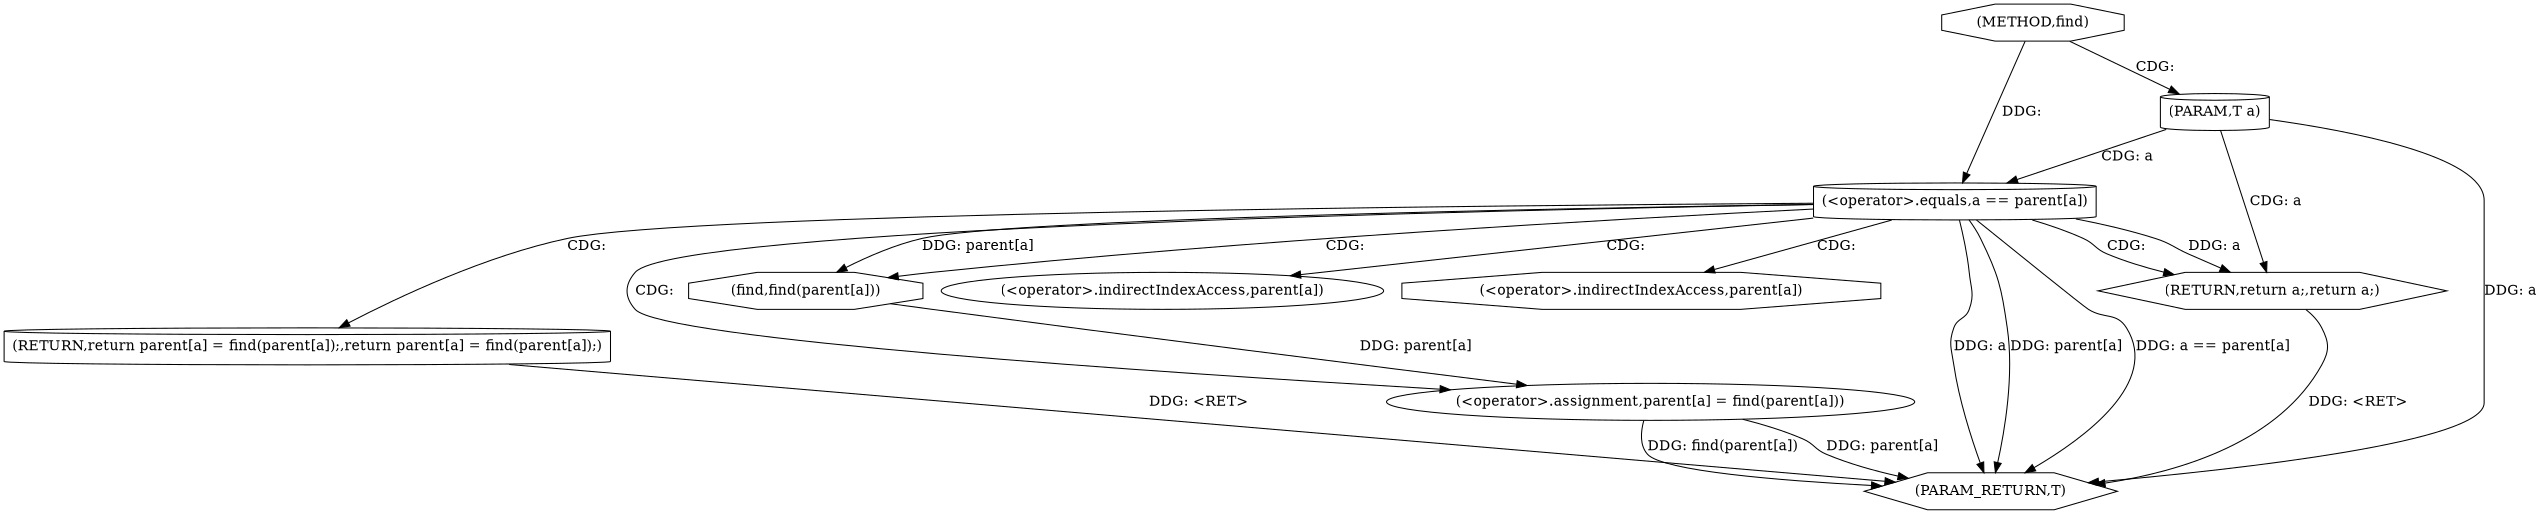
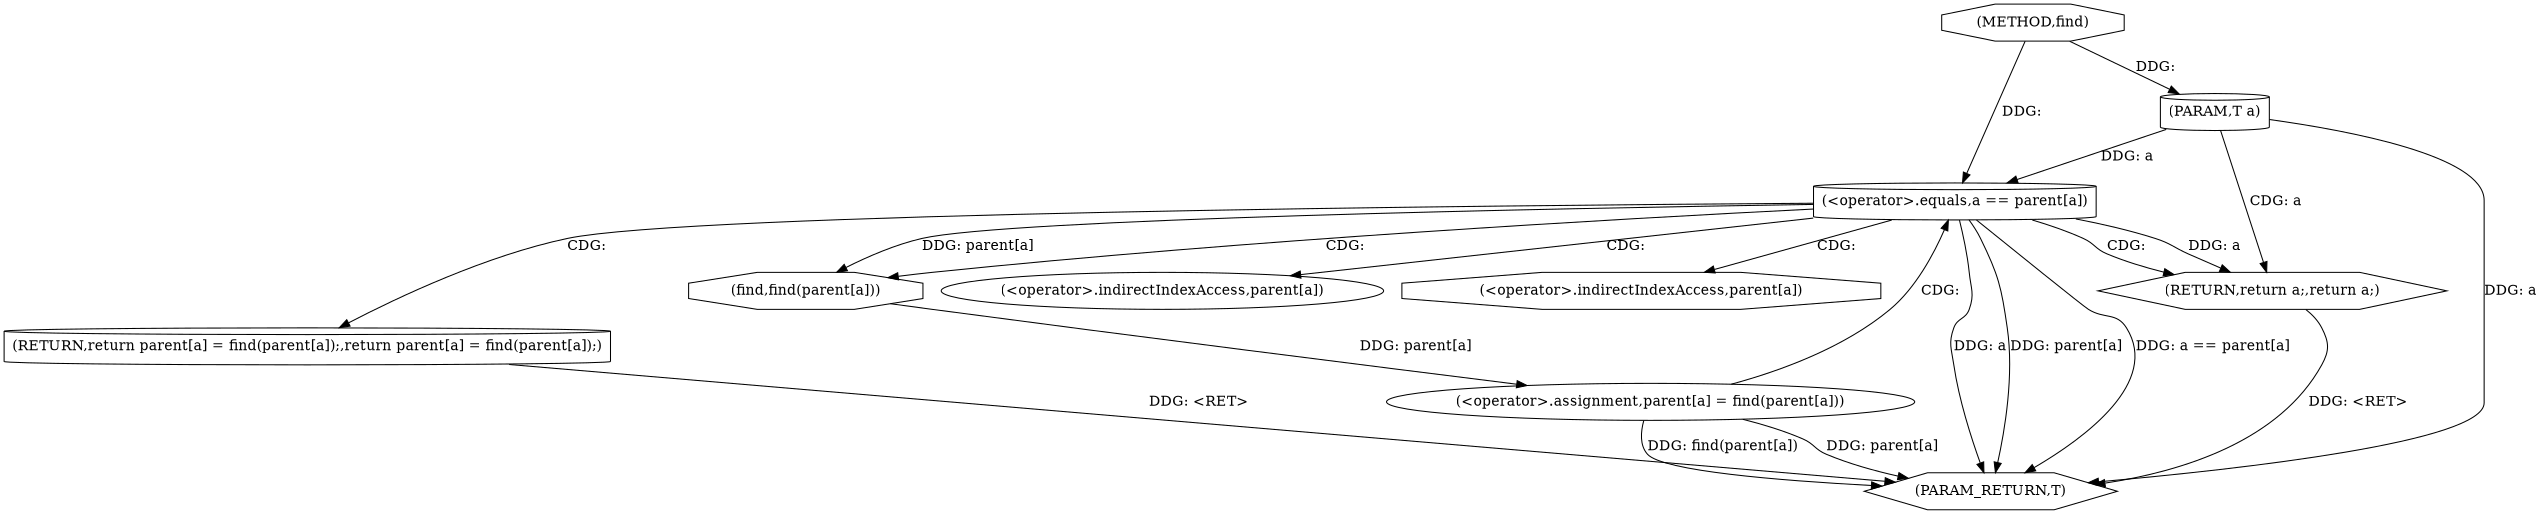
  digraph {
    node [shape=octagon]
    n1 [label="(METHOD,find)"]
    n2 [label="(PARAM,T a)" shape=cylinder]
    n3 [label="(<operator>.equals,a == parent[a])" shape=cylinder]
    n4 [label="(PARAM_RETURN,T)" shape=hexagon]
    n5 [label="(RETURN,return a;,return a;)" shape=hexagon]
    n6 [label="(RETURN,return parent[a] = find(parent[a]);,return parent[a] = find(parent[a]);)" shape=cylinder]
    n7 [label="(<operator>.assignment,parent[a] = find(parent[a]))" shape=ellipse]
    n8 [label="(find,find(parent[a]))"]
    n9 [label="(<operator>.indirectIndexAccess,parent[a])" shape=ellipse]
    n10 [label="(<operator>.indirectIndexAccess,parent[a])"]
-   n1 -> n2 [label="CDG: "]
+   n1 -> n2 [label="DDG: "]
    n1 -> n3 [label="DDG: "]
-   n2 -> n3 [label="CDG: a"]
+   n2 -> n3 [label="DDG: a"]
    n2 -> n4 [label="DDG: a"]
    n2 -> n5 [label="CDG: a"]
    n3 -> n4 [label="DDG: a"]
    n3 -> n4 [label="DDG: parent[a]"]
    n3 -> n4 [label="DDG: a == parent[a]"]
    n3 -> n5 [label="DDG: a"]
    n3 -> n5 [label="CDG: "]
    n3 -> n6 [label="CDG: "]
-   n3 -> n7 [label="CDG: "]
+   n7 -> n3 [label="CDG: "]
    n3 -> n8 [label="DDG: parent[a]"]
    n3 -> n8 [label="CDG: "]
    n3 -> n9 [label="CDG: "]
    n3 -> n10 [label="CDG: "]
    n5 -> n4 [label="DDG: <RET>"]
    n6 -> n4 [label="DDG: <RET>"]
    n7 -> n4 [label="DDG: parent[a]"]
    n7 -> n4 [label="DDG: find(parent[a])"]
    n8 -> n7 [label="DDG: parent[a]"]
  }
